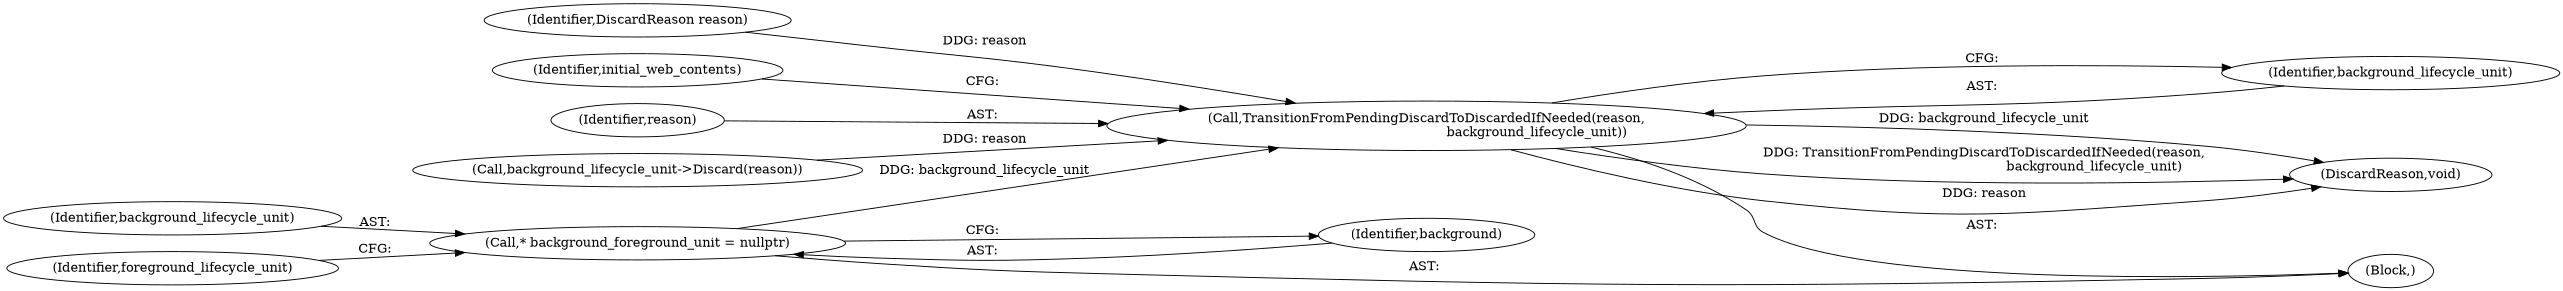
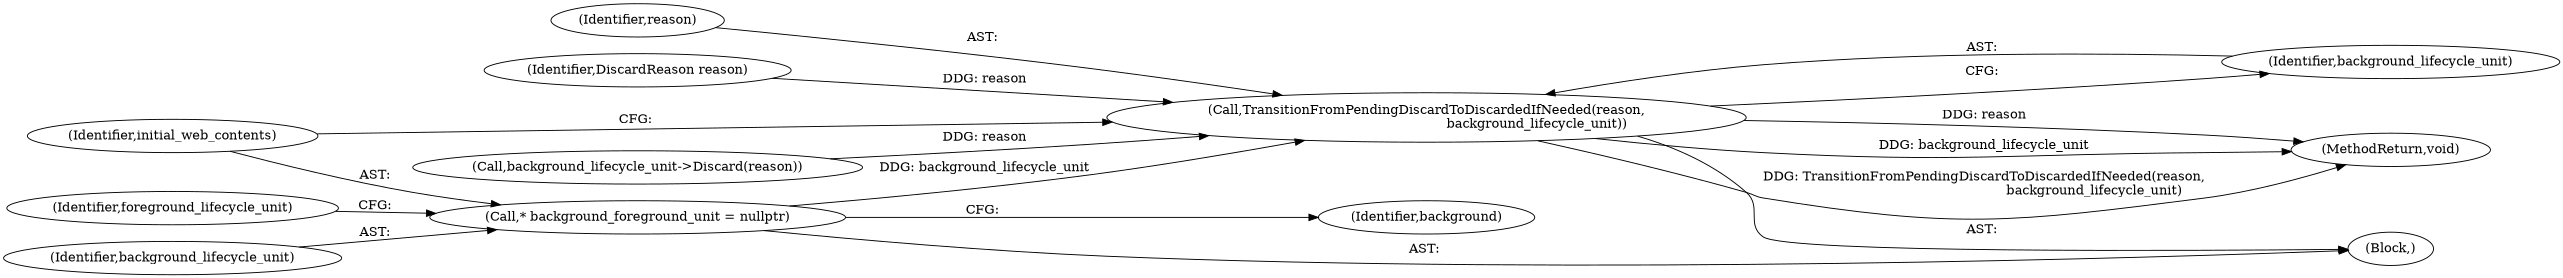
  digraph {
    rankdir=LR
    n1 [label="(Call,* background_foreground_unit = nullptr)"]
    n2 [label="(Call,TransitionFromPendingDiscardToDiscardedIfNeeded(reason,\n                                                     background_lifecycle_unit))"]
    n3 [label="(Identifier,background)"]
    n4 [label="(Block,)"]
    n5 [label="(Identifier,background_lifecycle_unit)"]
-   n6 [label="(DiscardReason,void)"]
+   n6 [label="(MethodReturn,void)"]
    n7 [label="(Identifier,background_lifecycle_unit)"]
    n8 [label="(Identifier,foreground_lifecycle_unit)"]
    n9 [label="(Identifier,DiscardReason reason)"]
    n10 [label="(Identifier,initial_web_contents)"]
    n11 [label="(Identifier,reason)"]
    n12 [label="(Call,background_lifecycle_unit->Discard(reason))"]
    n1 -> n2 [label="DDG: background_lifecycle_unit"]
    n1 -> n3 [label="CFG: "]
    n1 -> n4 [label="AST: "]
    n2 -> n4 [label="AST: "]
    n2 -> n5 [label="CFG: "]
    n2 -> n6 [label="DDG: TransitionFromPendingDiscardToDiscardedIfNeeded(reason,\n                                                     background_lifecycle_unit)"]
    n2 -> n6 [label="DDG: reason"]
    n2 -> n6 [label="DDG: background_lifecycle_unit"]
-   n3 -> n1 [label="AST: "]
+   n10 -> n1 [label="AST: "]
    n5 -> n2 [label="AST: "]
    n7 -> n1 [label="AST: "]
    n8 -> n1 [label="CFG: "]
    n9 -> n2 [label="DDG: reason"]
    n10 -> n2 [label="CFG: "]
    n11 -> n2 [label="AST: "]
    n12 -> n2 [label="DDG: reason"]
  }
